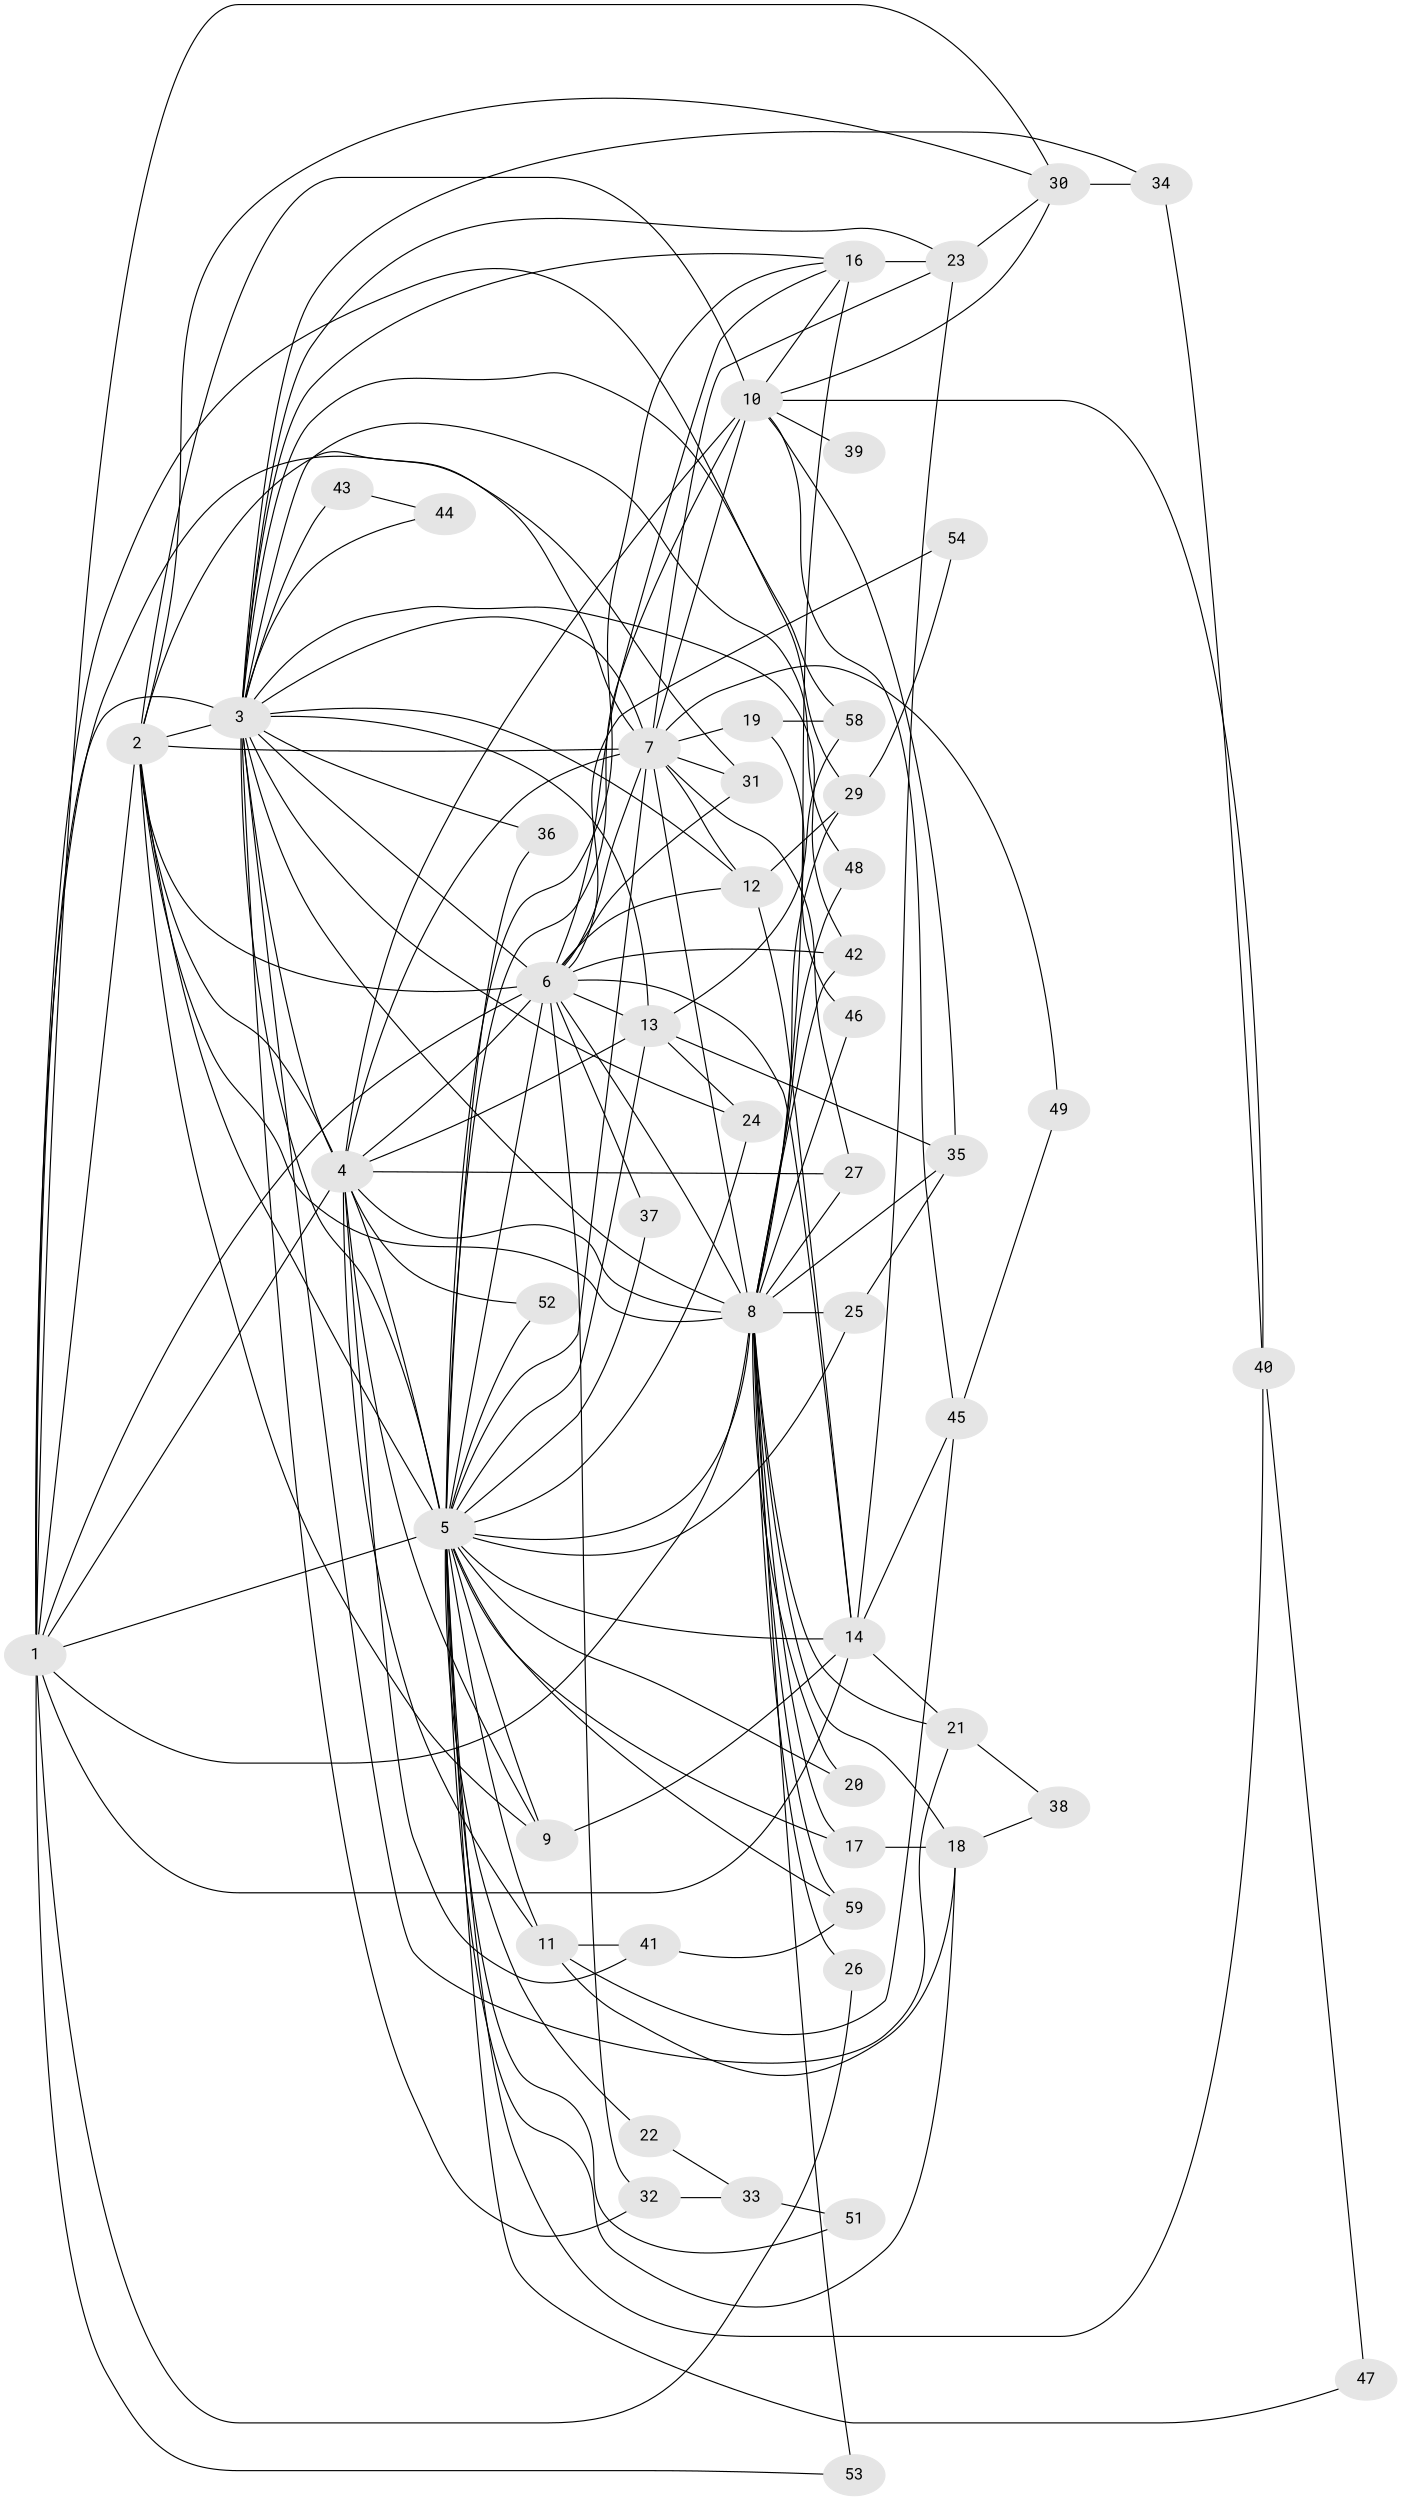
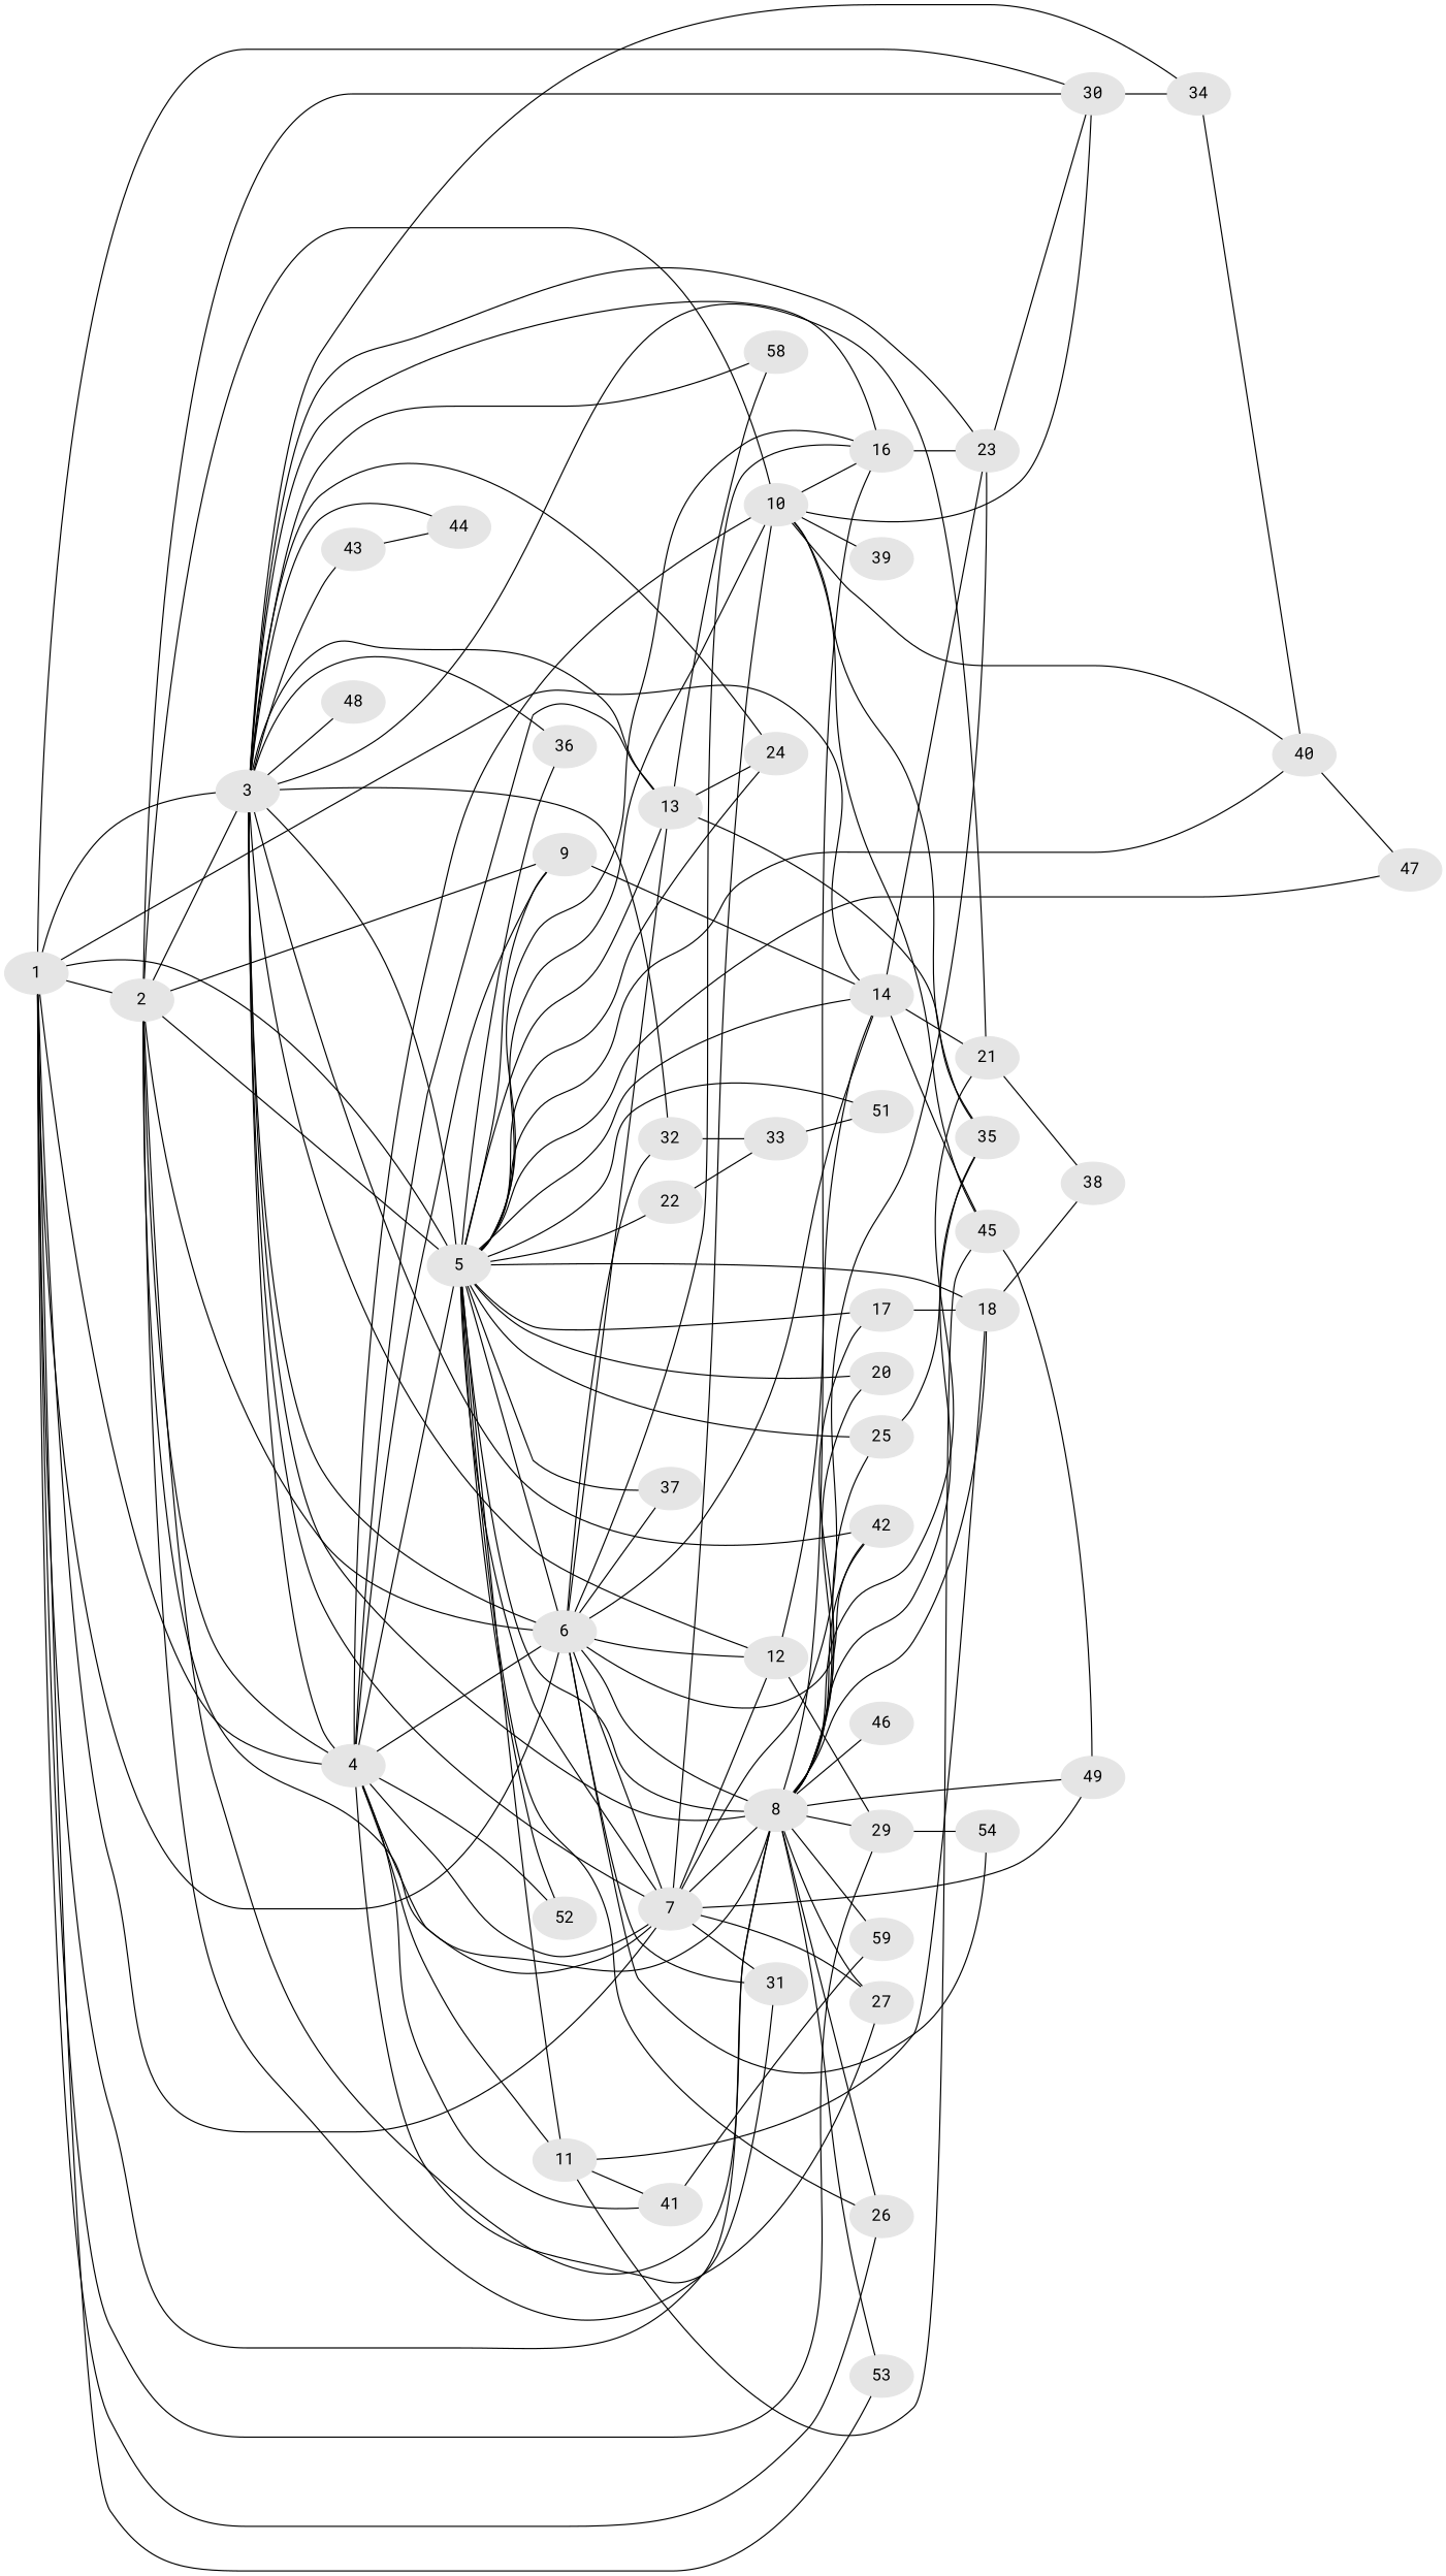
  graph {
    fontname="Roboto Mono"
    rankdir=LR
    node [color=gray90 fontname="Roboto Mono" style=filled]
    edge [fontname="Roboto Mono" weight=1.0]
    1
    2
    3
    4
    5
    6
    7
    8
    14
    26
    29
    30
    53
    9
    10
    31
    12
    13
    16
    21
    23
    24
    n23 [label=58]
    32
    34
    36
    42
    43
    44
    48
    11
    27
    41
    52
    17
    18
    20
    22
    25
    37
    40
    47
    51
    54
-   19
    49
    35
    46
    n49 [label=59]
    45
    39
    38
    33
    1 -- 2 [weight=3.0]
    1 -- 3 [weight=2.0]
    1 -- 4 [weight=2.0]
    1 -- 5 [weight=2.0]
    1 -- 6 [weight=4.0]
    1 -- 7 [weight=2.0]
    1 -- 8 [weight=2.0]
    1 -- 14 [weight=10.0]
    1 -- 26
    1 -- 29
    1 -- 30 [weight=2.0]
    1 -- 53
    2 -- 3
    2 -- 4
    2 -- 5
    2 -- 6 [weight=2.0]
    2 -- 7
    2 -- 8
    2 -- 30
    2 -- 9
    2 -- 10 [weight=11.0]
    2 -- 31
    3 -- 4
    3 -- 5
    3 -- 6 [weight=3.0]
    3 -- 7
    3 -- 8
    3 -- 12
    3 -- 13
    3 -- 16
    3 -- 21
    3 -- 23
    3 -- 24
    3 -- n23
    3 -- 32
    3 -- 34
    3 -- 36
    3 -- 42
    3 -- 43
    3 -- 44
    3 -- 48
    4 -- 5
    4 -- 6 [weight=3.0]
    4 -- 7
    4 -- 8 [weight=2.0]
    4 -- 9
    4 -- 10
    4 -- 13
    4 -- 11
    4 -- 27
    4 -- 41
    4 -- 52
    5 -- 6 [weight=2.0]
    5 -- 7
    5 -- 8 [weight=2.0]
    5 -- 14
-   5 -- n49
+   5 -- 26
    5 -- 9
    5 -- 10 [weight=3.0]
    5 -- 13
    5 -- 16
    5 -- 24
    5 -- 36
    5 -- 11
    5 -- 52
    5 -- 17
    5 -- 18
    5 -- 20
    5 -- 22
    5 -- 25
    5 -- 37
    5 -- 40
    5 -- 47
    5 -- 51
    6 -- 7 [weight=3.0]
    6 -- 8 [weight=2.0]
    6 -- 14
    6 -- 31
    6 -- 12
    6 -- 13
    6 -- 16
    6 -- 32
    6 -- 42
    6 -- 37
    6 -- 54
    7 -- 8
    7 -- 10 [weight=4.0]
    7 -- 31
    7 -- 12
    7 -- 23
    7 -- 27
-   7 -- 19 [weight=2.0]
    7 -- 49
    8 -- 26
    8 -- 29
    8 -- 53
    8 -- 16 [weight=2.0]
    8 -- 21
    8 -- 42
-   8 -- 48
+   8 -- 49
    8 -- 27
    8 -- 17
    8 -- 18
    8 -- 20
    8 -- 25
    8 -- 35
    8 -- 46
    8 -- n49
    14 -- 21
    14 -- 23
    14 -- 45
    29 -- 54
    30 -- 34
    9 -- 14
    10 -- 30
    10 -- 16
    10 -- 40
    10 -- 35
    10 -- 45
    10 -- 39
    12 -- 14
    12 -- 29
    13 -- 24
    13 -- n23
    13 -- 35
    16 -- 23
    21 -- 38
    23 -- 30
    32 -- 33
    34 -- 40
    43 -- 44
    11 -- 41
    11 -- 18
    11 -- 45
    41 -- n49
    17 -- 18
    18 -- 38
    22 -- 33
    25 -- 35
    40 -- 47
-   19 -- n23
-   19 -- 46
    45 -- 49
    33 -- 51
  }
